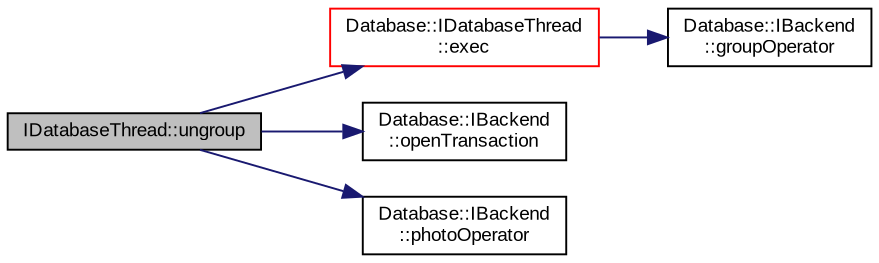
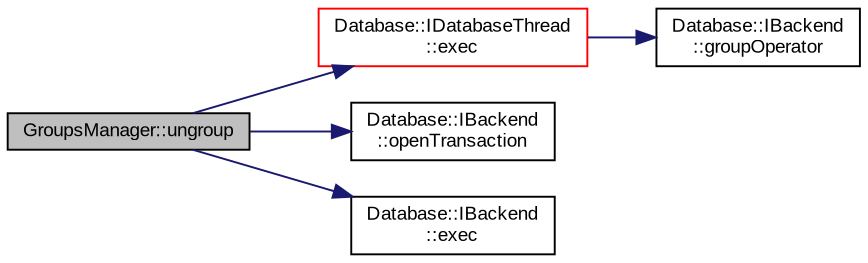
  digraph {
    fontname="Liberation Sans"
    rankdir=LR
    node [color=black fillcolor=white fontname="Liberation Sans" fontsize=10 shape=record style=filled]
    edge [color=midnightblue fontname="Liberation Sans" fontsize=10 labelfontname=Helvetica labelfontsize=10 style=solid]
-   n1 [fillcolor=grey75 fontcolor=black height=0.2 label="IDatabaseThread::ungroup" width=0.4]
+   n1 [fillcolor=grey75 fontcolor=black height=0.2 label="GroupsManager::ungroup" width=0.4]
    n2 [color=red height=0.2 label="Database::IDatabaseThread\l::exec" width=0.4]
    n3 [height=0.2 label="Database::IBackend\l::openTransaction" width=0.4]
-   n4 [height=0.2 label="Database::IBackend\l::photoOperator" width=0.4]
+   n4 [height=0.2 label="Database::IBackend\l::exec" width=0.4]
    n5 [height=0.2 label="Database::IBackend\l::groupOperator" width=0.4]
    n1 -> n2
    n1 -> n3
    n1 -> n4
    n2 -> n5
  }
